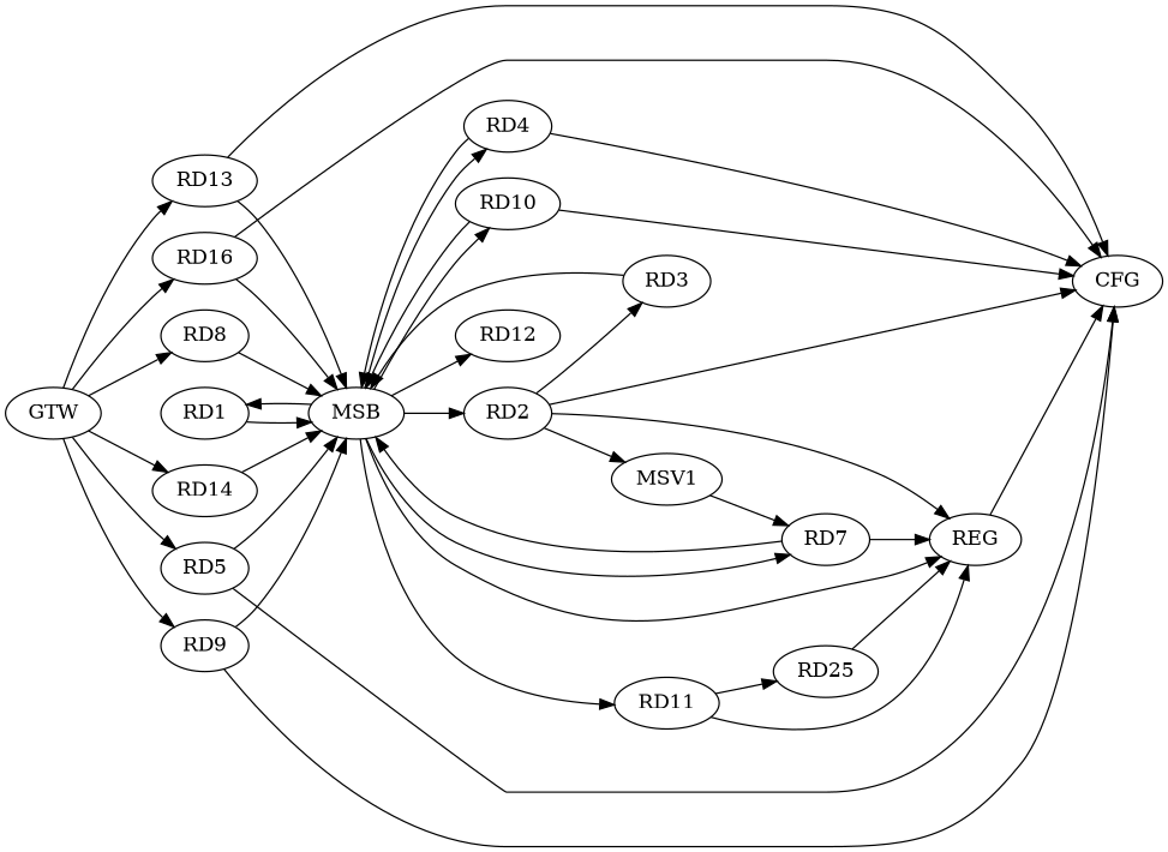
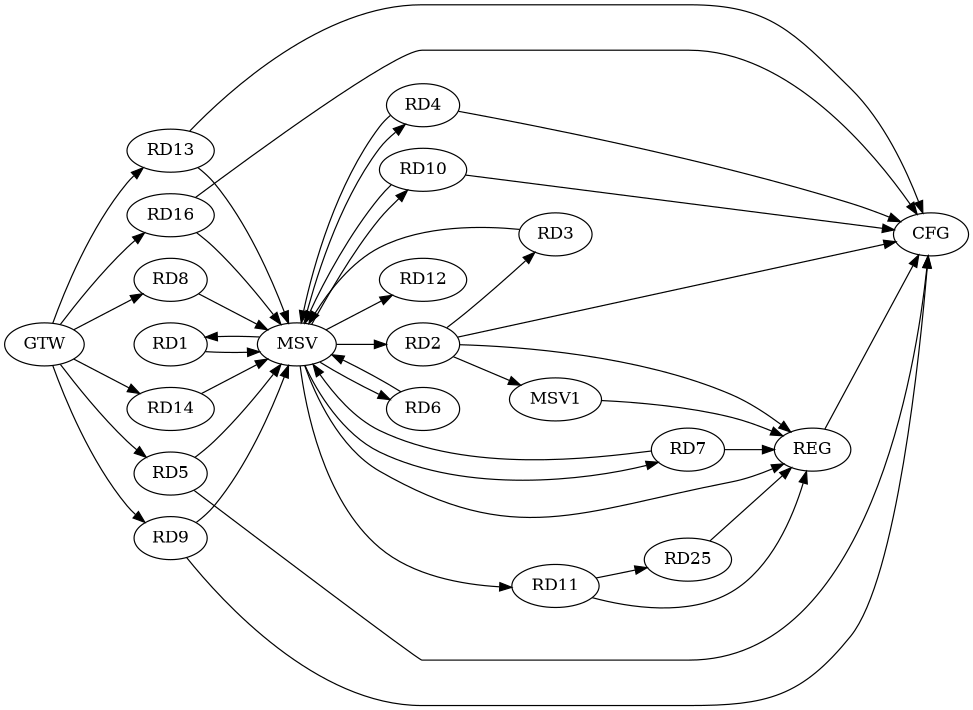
  strict digraph {
    rankdir=LR
    n1 [label=RD1]
-   n2 [label=MSB]
+   n2 [label=MSV]
    n3 [label=RD2]
    n4 [label=REG]
    n5 [label=RD4]
+   n6 [label=RD6]
    n7 [label=RD7]
    n8 [label=RD10]
    n9 [label=RD11]
    n10 [label=RD12]
    n11 [label=RD3]
    n12 [label=CFG]
    n13 [label=MSV1]
    n14 [label=RD5]
    n15 [label=RD8]
    n16 [label=RD9]
    n17 [label=RD25]
    n18 [label=RD13]
    n19 [label=RD14]
    n20 [label=RD16]
    n21 [label=GTW]
    n1 -> n2
    n2 -> n1
    n2 -> n3
    n2 -> n4
    n2 -> n5
+   n2 -> n6
    n2 -> n7
    n2 -> n8
    n2 -> n9
    n2 -> n10
    n3 -> n4
    n3 -> n11
    n3 -> n12
    n3 -> n13
    n4 -> n12
    n5 -> n2
    n5 -> n12
+   n6 -> n2
    n7 -> n2
    n7 -> n4
    n8 -> n2
    n8 -> n12
    n9 -> n4
    n9 -> n17
    n11 -> n2
-   n13 -> n7
+   n13 -> n4
    n14 -> n2
    n14 -> n12
    n15 -> n2
    n16 -> n2
    n16 -> n12
    n17 -> n4
    n18 -> n2
    n18 -> n12
    n19 -> n2
    n20 -> n2
    n20 -> n12
    n21 -> n14
    n21 -> n15
    n21 -> n16
    n21 -> n18
    n21 -> n19
    n21 -> n20
  }
